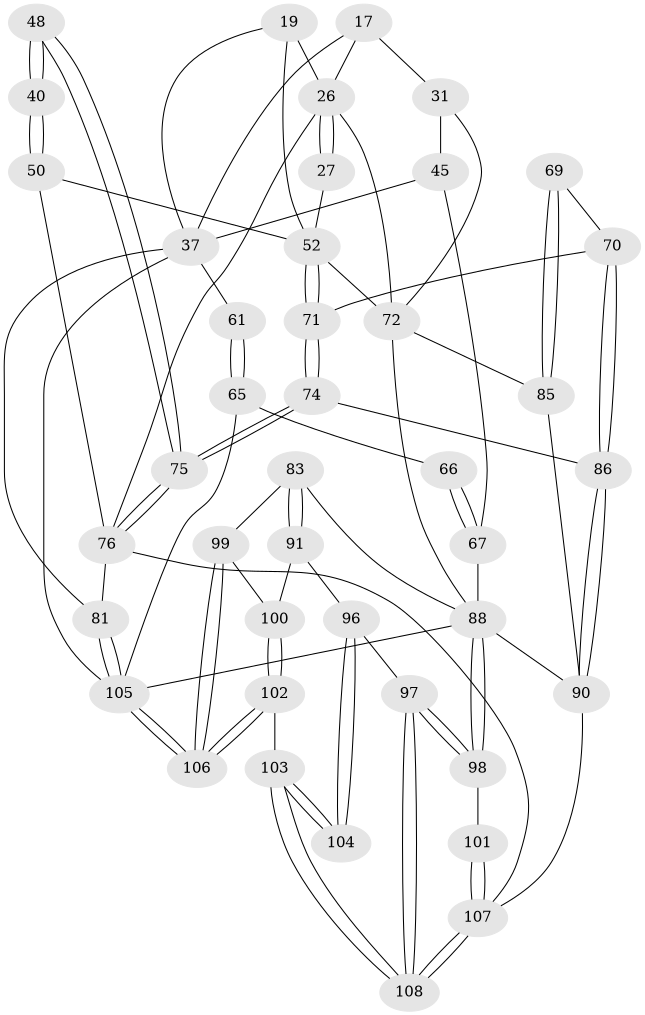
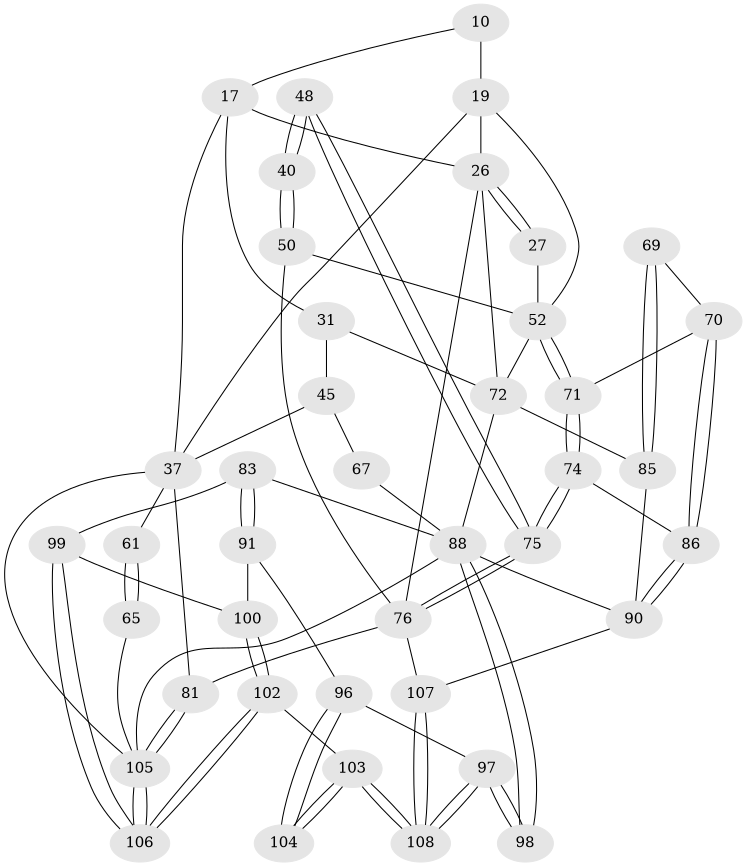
  graph {
    node [color=gray90 style=filled]
    17 [super="+14"]
+   10
    19 [super="+7+9+11"]
    26 [super="+18+15+16+20"]
    31 [super="+25"]
    37 [super="+36+22"]
    52 [super="+51"]
    76 [super="+5"]
    27
    72 [super="+60+54+58"]
    n11 [label=45 super="+34+24"]
    61 [super="+59"]
    81 [super="+4"]
    105 [super="+64+63"]
    71
    107 [super="+95+94"]
    88 [super="+87+80+79+78+57+77"]
    85 [super="+73+68"]
    67 [super="+62+56"]
    65
    106
    n22 [label=40 super="+46+44"]
    48
    75
    50 [super="+43"]
    74
-   66
    99 [super="+84"]
    100
    90 [super="+89"]
    98
    69
    70
    86
    108
    83 [super="+82"]
    91
    96 [super="+93+92"]
    97
    104
-   101
    102
    103
    17 -- 26
    17 -- 31
    17 -- 37
+   10 -- 17
+   10 -- 19 [weight=2]
    19 -- 26 [weight=3]
    19 -- 37
    19 -- 52
    26 -- 76
    26 -- 27 [weight=2]
    26 -- 27
    26 -- 72
    31 -- 72
    31 -- n11 [weight=2]
    37 -- 61
    37 -- 81 [weight=2]
    37 -- 105
    52 -- 72 [weight=2]
    52 -- 71
    52 -- 71
    76 -- 81 [weight=2]
    76 -- 107
    27 -- 52
    72 -- 88 [weight=2]
    72 -- 85 [weight=2]
    n11 -- 37 [weight=3]
    n11 -- 67
    61 -- 65
    61 -- 65
    81 -- 105 [weight=2]
    81 -- 105
    105 -- 106
    105 -- 106
    71 -- 74
    71 -- 74
    107 -- 108
    107 -- 108
    88 -- 105
    88 -- 90
    88 -- 98
    88 -- 98
    85 -- 90
    67 -- 88 [weight=2]
    65 -- 105
-   65 -- 66
    n22 -- 50 [weight=3]
    n22 -- 50
    48 -- n22 [weight=2]
    48 -- n22
    48 -- 75
    48 -- 75
    75 -- 76
    75 -- 76
    50 -- 52 [weight=3]
    50 -- 76
    74 -- 75
    74 -- 75
    74 -- 86
-   66 -- 67
-   66 -- 67
    99 -- 106
    99 -- 106
    99 -- 100
    100 -- 102
    100 -- 102
    90 -- 107
-   98 -- 101
    69 -- 85 [weight=2]
    69 -- 85
    69 -- 70
    70 -- 71
    70 -- 86
    70 -- 86
    86 -- 90
    86 -- 90
    83 -- 88 [weight=2]
    83 -- 99
    83 -- 91
    83 -- 91
    91 -- 100
    91 -- 96
    96 -- 97
    96 -- 104 [weight=2]
    96 -- 104
    97 -- 98
    97 -- 98
    97 -- 108
    97 -- 108
-   101 -- 107 [weight=2]
-   101 -- 107
    102 -- 106
    102 -- 106
    102 -- 103
    103 -- 108
    103 -- 108
    103 -- 104
    103 -- 104
  }
